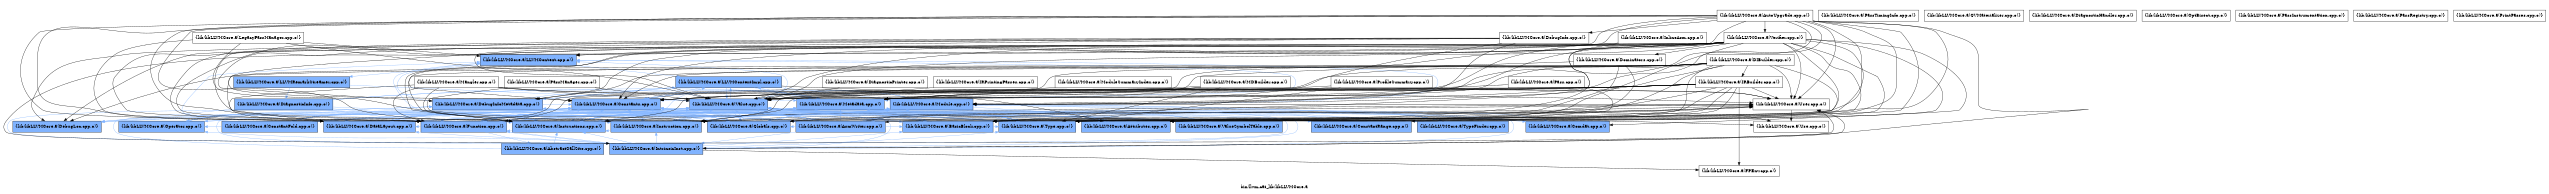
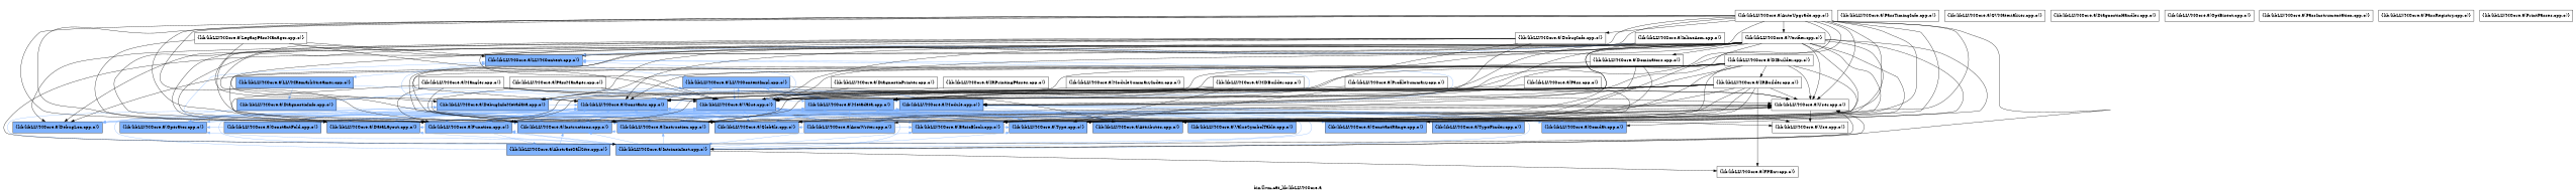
  digraph {
    label="bin/llvm-cat_lib/libLLVMCore.a"
    rankdir=TB
    node [fillcolor="0.600000 0.5 1" group=1 shape=box style=filled]
    edge [color="0.600000 0.5 1"]
    n1 [label="{lib/libLLVMCore.a(LLVMContext.cpp.o)}"]
    n2 [label="{lib/libLLVMCore.a(LLVMContextImpl.cpp.o)}"]
    n3 [label="{lib/libLLVMCore.a(LLVMRemarkStreamer.cpp.o)}"]
    n4 [label="{lib/libLLVMCore.a(Constants.cpp.o)}"]
    n5 [label="{lib/libLLVMCore.a(DebugInfoMetadata.cpp.o)}"]
    n6 [label="{lib/libLLVMCore.a(Metadata.cpp.o)}"]
    n7 [label="{lib/libLLVMCore.a(Module.cpp.o)}"]
    n8 [group=0 label="{lib/libLLVMCore.a(User.cpp.o)}" fillcolor="" style=""]
    n9 [label="{lib/libLLVMCore.a(Value.cpp.o)}"]
    n10 [label="{lib/libLLVMCore.a(DiagnosticInfo.cpp.o)}"]
    n11 [label="{lib/libLLVMCore.a(ConstantFold.cpp.o)}"]
    n12 [label="{lib/libLLVMCore.a(Instruction.cpp.o)}"]
    n13 [label="{lib/libLLVMCore.a(Instructions.cpp.o)}"]
    n14 [label="{lib/libLLVMCore.a(Function.cpp.o)}"]
    n15 [label="{lib/libLLVMCore.a(Globals.cpp.o)}"]
    n16 [label="{lib/libLLVMCore.a(Operator.cpp.o)}"]
    n17 [label="{lib/libLLVMCore.a(Type.cpp.o)}"]
    n18 [label="{lib/libLLVMCore.a(ConstantRange.cpp.o)}"]
    n19 [label="{lib/libLLVMCore.a(DebugLoc.cpp.o)}"]
    n20 [label="{lib/libLLVMCore.a(Comdat.cpp.o)}"]
    n21 [label="{lib/libLLVMCore.a(DataLayout.cpp.o)}"]
    n22 [label="{lib/libLLVMCore.a(TypeFinder.cpp.o)}"]
    n23 [label="{lib/libLLVMCore.a(ValueSymbolTable.cpp.o)}"]
    n24 [group=0 label="{lib/libLLVMCore.a(Use.cpp.o)}" fillcolor="" style=""]
    n25 [label="{lib/libLLVMCore.a(Attributes.cpp.o)}"]
    n26 [label="{lib/libLLVMCore.a(BasicBlock.cpp.o)}"]
    n27 [label="{lib/libLLVMCore.a(AsmWriter.cpp.o)}"]
    n28 [label="{lib/libLLVMCore.a(IntrinsicInst.cpp.o)}"]
    n29 [label="{lib/libLLVMCore.a(AbstractCallSite.cpp.o)}"]
    n30 [group=0 label="{lib/libLLVMCore.a(FPEnv.cpp.o)}" fillcolor="" style=""]
    n31 [group=0 label="{lib/libLLVMCore.a(PassTimingInfo.cpp.o)}" fillcolor="" style=""]
    n32 [group=0 label="{lib/libLLVMCore.a(AutoUpgrade.cpp.o)}" fillcolor="" style=""]
    n33 [group=0 label="{lib/libLLVMCore.a(DebugInfo.cpp.o)}" fillcolor="" style=""]
    n34 [group=0 label="{lib/libLLVMCore.a(Verifier.cpp.o)}" fillcolor="" style=""]
    n35 [group=0 label="{lib/libLLVMCore.a(IRBuilder.cpp.o)}" fillcolor="" style=""]
    n36 [group=0 label="{lib/libLLVMCore.a(Dominators.cpp.o)}" fillcolor="" style=""]
    n37 [group=0 label="{lib/libLLVMCore.a(InlineAsm.cpp.o)}" fillcolor="" style=""]
    n38 [group=0 label="{lib/libLLVMCore.a(GVMaterializer.cpp.o)}" fillcolor="" style=""]
    n39 [group=0 label="{lib/libLLVMCore.a(ModuleSummaryIndex.cpp.o)}" fillcolor="" style=""]
    n40 [group=0 label="{lib/libLLVMCore.a(DIBuilder.cpp.o)}" fillcolor="" style=""]
    n41 [group=0 label="{lib/libLLVMCore.a(DiagnosticPrinter.cpp.o)}" fillcolor="" style=""]
    n42 [group=0 label="{lib/libLLVMCore.a(DiagnosticHandler.cpp.o)}" fillcolor="" style=""]
    n43 [group=0 label="{lib/libLLVMCore.a(MDBuilder.cpp.o)}" fillcolor="" style=""]
    n44 [group=0 label="{lib/libLLVMCore.a(OptBisect.cpp.o)}" fillcolor="" style=""]
    n45 [group=0 label="{lib/libLLVMCore.a(PassInstrumentation.cpp.o)}" fillcolor="" style=""]
    n46 [group=0 label="{lib/libLLVMCore.a(Pass.cpp.o)}" fillcolor="" style=""]
    n47 [group=0 label="{lib/libLLVMCore.a(IRPrintingPasses.cpp.o)}" fillcolor="" style=""]
    n48 [group=0 label="{lib/libLLVMCore.a(PassRegistry.cpp.o)}" fillcolor="" style=""]
    n49 [group=0 label="{lib/libLLVMCore.a(PassManager.cpp.o)}" fillcolor="" style=""]
    n50 [group=0 label="{lib/libLLVMCore.a(LegacyPassManager.cpp.o)}" fillcolor="" style=""]
    n51 [group=0 label="{lib/libLLVMCore.a(PrintPasses.cpp.o)}" fillcolor="" style=""]
    n52 [group=0 label="{lib/libLLVMCore.a(ProfileSummary.cpp.o)}" fillcolor="" style=""]
    n53 [group=0 label="{lib/libLLVMCore.a(Mangler.cpp.o)}" fillcolor="" style=""]
    subgraph sub_1 {
      rank=same
      n1
    }
    subgraph sub_2 {
      rank=same
      n2
      n3
    }
    subgraph sub_3 {
      rank=same
      n4
      n5
      n6
      n7
      n8
      n9
      n10
    }
    subgraph sub_4 {
      rank=same
      n11
      n12
      n13
      n14
      n15
      n16
      n17
      n18
      n19
      n20
      n21
      n22
      n23
      n24
      n25
      n26
      n27
    }
    subgraph sub_5 {
      rank=same
      n28
      n29
    }
    subgraph sub_6 {
      rank=same
      n1
    }
    subgraph sub_7 {
      rank=same
      n2
      n3
    }
    subgraph sub_8 {
      rank=same
      n4
      n5
      n6
      n7
      n8
      n9
      n10
    }
    subgraph sub_9 {
      rank=same
      n11
      n12
      n13
      n14
      n15
      n16
      n17
      n18
      n19
      n20
      n21
      n22
      n23
      n24
      n25
      n26
      n27
    }
    subgraph sub_10 {
      rank=same
      n28
      n29
    }
    n1 -> n2
    n1 -> n3
    n2 -> n4
    n2 -> n5
    n2 -> n6
    n2 -> n7
    n2 -> n8 [color=""]
    n2 -> n9
    n3 -> n9
    n3 -> n10
    n4 -> n8 [color=""]
    n4 -> n9
    n4 -> n11
    n4 -> n12
    n4 -> n13
    n4 -> n14
    n4 -> n15
    n4 -> n16
    n4 -> n17
    n5 -> n1
    n5 -> n2
    n5 -> n4
    n5 -> n6
    n5 -> n17
    n6 -> n1
    n6 -> n2
    n6 -> n4
    n6 -> n7
    n6 -> n9
    n6 -> n17
    n6 -> n18
    n6 -> n19
    n7 -> n1
    n7 -> n4
    n7 -> n6
    n7 -> n8 [color=""]
    n7 -> n9
    n7 -> n14
    n7 -> n15
    n7 -> n17
    n7 -> n20
    n7 -> n21
    n7 -> n22
    n7 -> n23
    n8 -> n24 [color=""]
    n9 -> n1
    n9 -> n2
    n9 -> n4
    n9 -> n6
    n9 -> n8 [color=""]
    n9 -> n12
    n9 -> n13
    n9 -> n14
    n9 -> n15
    n9 -> n17
    n9 -> n21
    n9 -> n23
    n9 -> n24 [color=""]
    n9 -> n25
    n9 -> n26
    n10 -> n6
    n10 -> n9
    n10 -> n12
    n10 -> n14
    n10 -> n19
    n10 -> n27
    n11 -> n4
    n11 -> n7
    n11 -> n9
    n11 -> n13
    n11 -> n14
    n11 -> n15
    n11 -> n16
    n11 -> n17
    n12 -> n4
    n12 -> n6
    n12 -> n8 [color=""]
    n12 -> n9
    n12 -> n13
    n12 -> n25
    n12 -> n26
    n13 -> n2
    n13 -> n4
    n13 -> n6
    n13 -> n7
    n13 -> n8 [color=""]
    n13 -> n9
    n13 -> n12
    n13 -> n14
    n13 -> n17
    n13 -> n21
    n13 -> n25
    n13 -> n26
    n14 -> n1
    n14 -> n4
    n14 -> n6
    n14 -> n7
    n14 -> n8 [color=""]
    n14 -> n9
    n14 -> n13
    n14 -> n17
    n14 -> n21
    n14 -> n23
    n14 -> n25
    n14 -> n26
    n14 -> n28
    n14 -> n29
    n15 -> n4
    n15 -> n6
    n15 -> n8 [color=""]
    n15 -> n9
    n15 -> n14
    n15 -> n17
    n16 -> n4
    n16 -> n17
    n16 -> n21
    n17 -> n4
    n18 -> n13
    n19 -> n5
    n19 -> n6
    n20 -> n7
    n21 -> n7
    n21 -> n15
    n21 -> n17
    n22 -> n6
    n22 -> n14
    n22 -> n15
    n23 -> n9
    n25 -> n14
    n25 -> n27
    n26 -> n4
    n26 -> n6
    n26 -> n8 [color=""]
    n26 -> n9
    n26 -> n12
    n26 -> n17
    n26 -> n23
-   n27 -> n1
+   n37 -> n1
    n27 -> n4
-   n27 -> n5
    n27 -> n6
    n27 -> n7
    n27 -> n8 [color=""]
    n27 -> n9
    n27 -> n12
    n27 -> n13
    n27 -> n14
    n27 -> n15
    n27 -> n16
    n27 -> n17
    n27 -> n20
    n27 -> n22
    n27 -> n24 [color=""]
    n27 -> n25
    n27 -> n26
    n27 -> n28
    n28 -> n4
    n28 -> n5
    n28 -> n6
    n28 -> n7
    n28 -> n8 [color=""]
    n28 -> n9
    n28 -> n12
    n28 -> n13
    n28 -> n14
    n28 -> n16
    n28 -> n17
    n28 -> n21
    n28 -> n26
    n28 -> n30 [color=""]
    n29 -> n4
    n29 -> n6
    n29 -> n8 [color=""]
    n29 -> n13
    n32 -> n1 [color=""]
    n32 -> n4 [color=""]
    n32 -> n6 [color=""]
    n32 -> n7 [color=""]
    n32 -> n8 [color=""]
    n32 -> n9 [color=""]
    n32 -> n12 [color=""]
    n32 -> n13 [color=""]
    n32 -> n14 [color=""]
    n32 -> n15 [color=""]
    n32 -> n17 [color=""]
    n32 -> n21 [color=""]
    n32 -> n25 [color=""]
    n32 -> n26 [color=""]
    n32 -> n28 [color=""]
    n32 -> n33 [color=""]
    n32 -> n34 [color=""]
    n33 -> n5 [color=""]
    n33 -> n6 [color=""]
    n33 -> n7 [color=""]
    n33 -> n9 [color=""]
    n33 -> n12 [color=""]
    n33 -> n14 [color=""]
    n33 -> n19 [color=""]
    n34 -> n1 [color=""]
    n34 -> n4 [color=""]
    n34 -> n5 [color=""]
    n34 -> n6 [color=""]
    n34 -> n7 [color=""]
    n34 -> n8 [color=""]
    n34 -> n9 [color=""]
    n34 -> n12 [color=""]
    n34 -> n13 [color=""]
    n34 -> n14 [color=""]
    n34 -> n15 [color=""]
    n34 -> n17 [color=""]
    n34 -> n18 [color=""]
    n34 -> n19 [color=""]
    n34 -> n20 [color=""]
    n34 -> n21 [color=""]
    n34 -> n25 [color=""]
    n34 -> n26 [color=""]
    n34 -> n27 [color=""]
    n34 -> n28 [color=""]
    n34 -> n36 [color=""]
    n35 -> n4 [color=""]
    n35 -> n6 [color=""]
    n35 -> n8 [color=""]
    n35 -> n9 [color=""]
    n35 -> n12 [color=""]
    n35 -> n13 [color=""]
    n35 -> n14 [color=""]
    n35 -> n15 [color=""]
    n35 -> n17 [color=""]
    n35 -> n21 [color=""]
    n35 -> n25 [color=""]
    n35 -> n26 [color=""]
    n35 -> n30 [color=""]
    n36 -> n9 [color=""]
    n36 -> n12 [color=""]
    n36 -> n26 [color=""]
    n37 -> n4 [color=""]
    n37 -> n9 [color=""]
    n37 -> n17 [color=""]
    n39 -> n9 [color=""]
    n40 -> n4 [color=""]
    n40 -> n5 [color=""]
    n40 -> n6 [color=""]
    n40 -> n7 [color=""]
    n40 -> n8 [color=""]
    n40 -> n9 [color=""]
    n40 -> n12 [color=""]
    n40 -> n13 [color=""]
    n40 -> n14 [color=""]
    n40 -> n17 [color=""]
    n40 -> n19 [color=""]
    n40 -> n25 [color=""]
    n40 -> n26 [color=""]
    n40 -> n35 [color=""]
    n41 -> n9 [color=""]
    n43 -> n4 [color=""]
    n43 -> n6 [color=""]
    n43 -> n9 [color=""]
    n43 -> n17 [color=""]
    n46 -> n9 [color=""]
    n46 -> n25 [color=""]
    n47 -> n9 [color=""]
    n49 -> n9 [color=""]
    n49 -> n15 [color=""]
    n50 -> n1 [color=""]
    n50 -> n9 [color=""]
    n50 -> n14 [color=""]
    n50 -> n15 [color=""]
    n52 -> n4 [color=""]
    n52 -> n6 [color=""]
    n52 -> n17 [color=""]
    n53 -> n7 [color=""]
    n53 -> n9 [color=""]
    n53 -> n14 [color=""]
    n53 -> n15 [color=""]
    n53 -> n21 [color=""]
    n53 -> n25 [color=""]
  }
